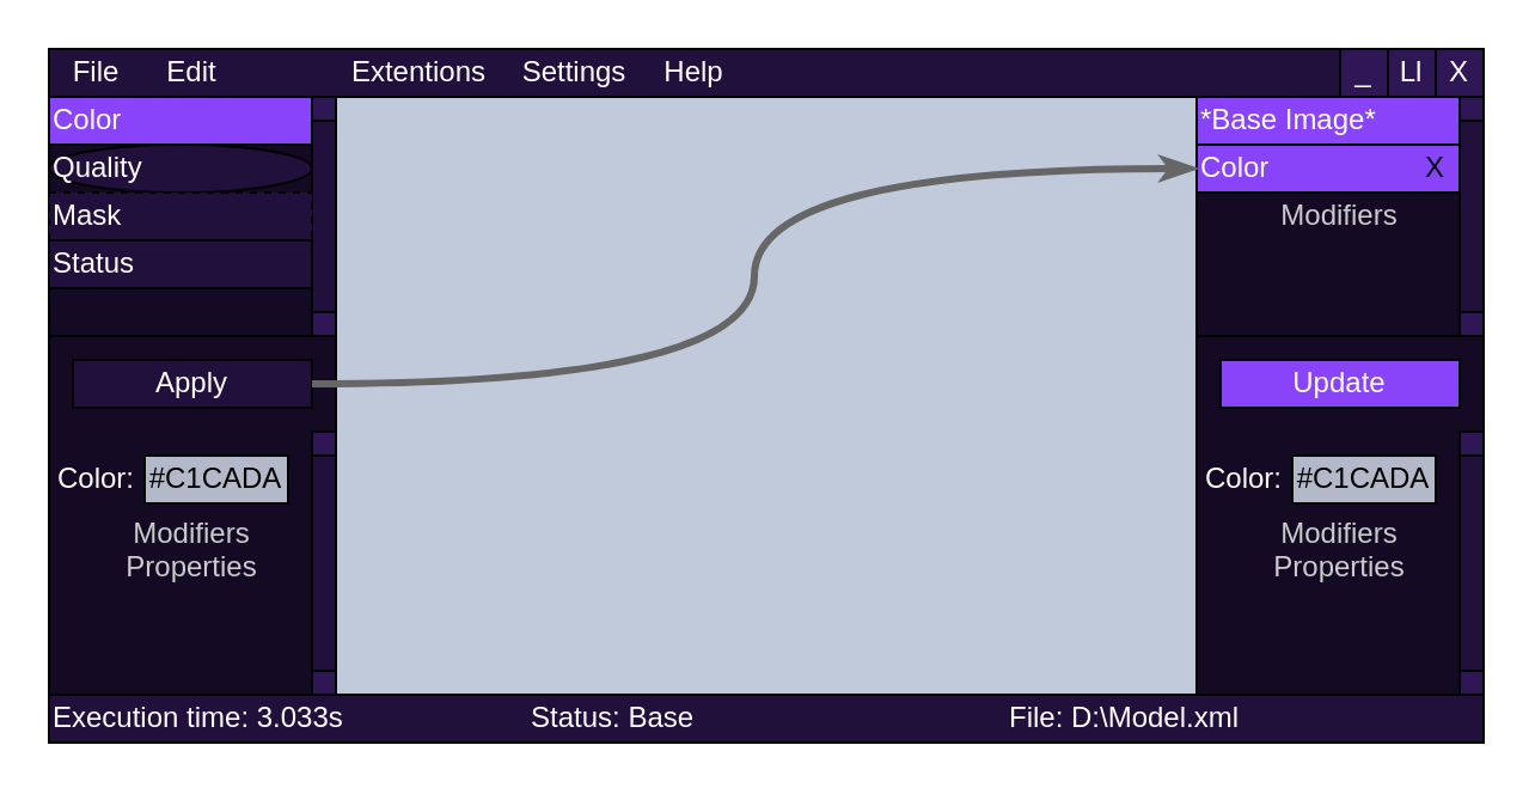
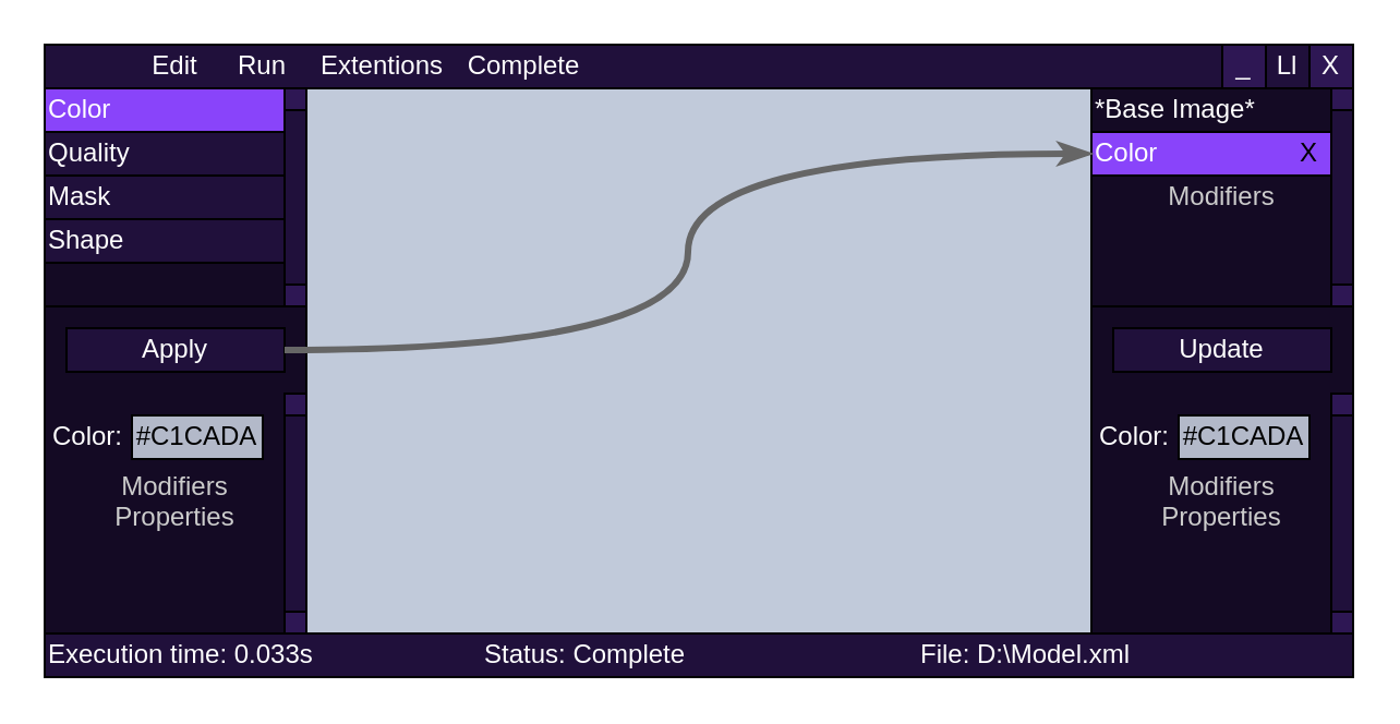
  <mxCell id="0" />
  <mxCell id="1" parent="0" />
  <mxCell id="2" value="" style="rounded=0;whiteSpace=wrap;html=1;" parent="1" vertex="1"><mxGeometry x="20" y="20" width="600" height="290" as="geometry" /></mxCell>
  <mxCell id="3" value="Modifiers" style="rounded=0;whiteSpace=wrap;html=1;fontColor=#CCCCCC;fillColor=#140A24;" parent="1" vertex="1"><mxGeometry x="20" y="40" width="120" height="100" as="geometry" /></mxCell>
  <mxCell id="4" value="" style="rounded=0;whiteSpace=wrap;html=1;fillColor=#2E1754;" parent="1" vertex="1"><mxGeometry x="130" y="40" width="10" height="100" as="geometry" /></mxCell>
  <mxCell id="5" value="" style="rounded=0;whiteSpace=wrap;html=1;fillColor=#20103B;" parent="1" vertex="1"><mxGeometry x="130" y="50" width="10" height="80" as="geometry" /></mxCell>
  <mxCell id="6" value="&lt;font color=&quot;#cccccc&quot;&gt;&lt;br&gt;&lt;br&gt;Modifiers&lt;br&gt;Properties&lt;/font&gt;" style="rounded=0;whiteSpace=wrap;html=1;fillColor=#140A24;" parent="1" vertex="1"><mxGeometry x="20" y="140" width="120" height="150" as="geometry" /></mxCell>
  <mxCell id="7" value="" style="rounded=0;whiteSpace=wrap;html=1;fillColor=#20103B;" parent="1" vertex="1"><mxGeometry x="20" y="290" width="600" height="20" as="geometry" /></mxCell>
  <mxCell id="8" value="" style="rounded=0;whiteSpace=wrap;html=1;fillColor=#20103B;" parent="1" vertex="1"><mxGeometry x="20" y="20" width="600" height="20" as="geometry" /></mxCell>
- <mxCell id="9" value="File" style="text;html=1;strokeColor=none;fillColor=none;align=center;verticalAlign=middle;whiteSpace=wrap;rounded=0;labelBackgroundColor=none;fontColor=#FFFFFF;" parent="1" vertex="1"><mxGeometry x="20" y="20" width="40" height="20" as="geometry" /></mxCell>
  <mxCell id="10" value="Edit" style="text;html=1;strokeColor=none;fillColor=none;align=center;verticalAlign=middle;whiteSpace=wrap;rounded=0;labelBackgroundColor=none;fontColor=#FFFFFF;" parent="1" vertex="1"><mxGeometry x="60" y="20" width="40" height="20" as="geometry" /></mxCell>
  <mxCell id="11" value="Extentions" style="text;html=1;strokeColor=none;fillColor=none;align=center;verticalAlign=middle;whiteSpace=wrap;rounded=0;labelBackgroundColor=none;fontColor=#FFFFFF;" parent="1" vertex="1"><mxGeometry x="140" y="20" width="70" height="20" as="geometry" /></mxCell>
- <mxCell id="12" value="Ll" style="rounded=0;whiteSpace=wrap;html=1;strokeColor=#000000;align=center;fillColor=#2E1754;fontColor=#FFFFFF;" parent="1" vertex="1"><mxGeometry x="580" y="20" width="20" height="20" as="geometry" /></mxCell>
+ <mxCell id="12" value="Ll" style="rounded=0;whiteSpace=wrap;html=1;strokeColor=#000000;align=center;fillColor=#20103b;fontColor=#FFFFFF;" parent="1" vertex="1"><mxGeometry x="580" y="20" width="20" height="20" as="geometry" /></mxCell>
  <mxCell id="13" value="_" style="rounded=0;whiteSpace=wrap;html=1;strokeColor=#000000;align=center;fillColor=#2E1754;fontColor=#FFFFFF;" parent="1" vertex="1"><mxGeometry x="560" y="20" width="20" height="20" as="geometry" /></mxCell>
  <mxCell id="14" value="X" style="rounded=0;whiteSpace=wrap;html=1;strokeColor=#000000;align=center;fillColor=#2E1754;fontColor=#FFFFFF;" parent="1" vertex="1"><mxGeometry x="600" y="20" width="20" height="20" as="geometry" /></mxCell>
- <mxCell id="15" value="Execution time: 3.033s" style="text;html=1;strokeColor=none;fillColor=none;align=left;verticalAlign=middle;whiteSpace=wrap;rounded=0;labelBackgroundColor=none;fontColor=#FFFFFF;" parent="1" vertex="1"><mxGeometry x="20" y="290" width="140" height="20" as="geometry" /></mxCell>
- <mxCell id="16" value="Status: Base&lt;br&gt;" style="text;html=1;strokeColor=none;fillColor=none;align=left;verticalAlign=middle;whiteSpace=wrap;rounded=0;labelBackgroundColor=none;fontColor=#FFFFFF;" parent="1" vertex="1"><mxGeometry x="220" y="290" width="100" height="20" as="geometry" /></mxCell>
+ <mxCell id="15" value="Execution time: 0.033s" style="text;html=1;strokeColor=none;fillColor=none;align=left;verticalAlign=middle;whiteSpace=wrap;rounded=0;labelBackgroundColor=none;fontColor=#FFFFFF;" parent="1" vertex="1"><mxGeometry x="20" y="290" width="140" height="20" as="geometry" /></mxCell>
+ <mxCell id="16" value="Status: Complete&lt;br&gt;" style="text;html=1;strokeColor=none;fillColor=none;align=left;verticalAlign=middle;whiteSpace=wrap;rounded=0;labelBackgroundColor=none;fontColor=#FFFFFF;" parent="1" vertex="1"><mxGeometry x="220" y="290" width="100" height="20" as="geometry" /></mxCell>
  <mxCell id="17" value="Color" style="rounded=0;whiteSpace=wrap;html=1;strokeColor=#000000;align=left;fillColor=#8944FA;fontColor=#FFFFFF;" parent="1" vertex="1"><mxGeometry x="20" y="40" width="110" height="20" as="geometry" /></mxCell>
- <mxCell id="18" value="Quality" style="ellipse;whiteSpace=wrap;html=1;strokeColor=#000000;align=left;fontColor=#FFFFFF;fillColor=#20103B;" parent="1" vertex="1"><mxGeometry x="20" y="60" width="110" height="20" as="geometry" /></mxCell>
- <mxCell id="19" value="Mask" style="rounded=0;whiteSpace=wrap;html=1;strokeColor=#000000;align=left;fontColor=#FFFFFF;fillColor=#20103B;dashed=1;" parent="1" vertex="1"><mxGeometry x="20" y="80" width="110" height="20" as="geometry" /></mxCell>
- <mxCell id="20" value="Status" style="rounded=0;whiteSpace=wrap;html=1;strokeColor=#000000;align=left;fontColor=#FFFFFF;fillColor=#20103B;" parent="1" vertex="1"><mxGeometry x="20" y="100" width="110" height="20" as="geometry" /></mxCell>
+ <mxCell id="18" value="Quality" style="rounded=0;whiteSpace=wrap;html=1;strokeColor=#000000;align=left;fontColor=#FFFFFF;fillColor=#20103B;" parent="1" vertex="1"><mxGeometry x="20" y="60" width="110" height="20" as="geometry" /></mxCell>
+ <mxCell id="19" value="Mask" style="rounded=0;whiteSpace=wrap;html=1;strokeColor=#000000;align=left;fontColor=#FFFFFF;fillColor=#20103B;" parent="1" vertex="1"><mxGeometry x="20" y="80" width="110" height="20" as="geometry" /></mxCell>
+ <mxCell id="20" value="Shape" style="rounded=0;whiteSpace=wrap;html=1;strokeColor=#000000;align=left;fontColor=#FFFFFF;fillColor=#20103B;" parent="1" vertex="1"><mxGeometry x="20" y="100" width="110" height="20" as="geometry" /></mxCell>
  <mxCell id="21" value="Color:" style="text;html=1;strokeColor=none;fillColor=none;align=center;verticalAlign=middle;whiteSpace=wrap;rounded=0;comic=0;fontSize=12;fontColor=#FFFFFF;" parent="1" vertex="1"><mxGeometry x="20" y="190" width="40" height="20" as="geometry" /></mxCell>
  <mxCell id="22" value="#C1CADA" style="rounded=0;whiteSpace=wrap;html=1;comic=0;strokeColor=#000000;strokeWidth=1;fontSize=12;fontColor=#000000;align=center;fillColor=#B3B9C9;" parent="1" vertex="1"><mxGeometry x="60" y="190" width="60" height="20" as="geometry" /></mxCell>
  <mxCell id="23" value="&lt;font color=&quot;#cccccc&quot;&gt;Modifiers&lt;/font&gt;" style="rounded=0;whiteSpace=wrap;html=1;comic=0;strokeColor=#000000;strokeWidth=1;fontSize=12;fontColor=#000000;align=center;fillColor=#140A24;" parent="1" vertex="1"><mxGeometry x="500" y="40" width="120" height="100" as="geometry" /></mxCell>
  <mxCell id="24" value="" style="rounded=0;whiteSpace=wrap;html=1;fillColor=#2E1754;" parent="1" vertex="1"><mxGeometry x="130" y="180" width="10" height="110" as="geometry" /></mxCell>
  <mxCell id="25" value="" style="rounded=0;whiteSpace=wrap;html=1;fillColor=#20103B;" parent="1" vertex="1"><mxGeometry x="130" y="190" width="10" height="90" as="geometry" /></mxCell>
  <mxCell id="26" value="&lt;font color=&quot;#cccccc&quot;&gt;&lt;br&gt;&lt;br&gt;Modifiers&lt;br&gt;Properties&lt;/font&gt;" style="rounded=0;whiteSpace=wrap;html=1;fillColor=#140A24;" parent="1" vertex="1"><mxGeometry x="500" y="140" width="120" height="150" as="geometry" /></mxCell>
- <mxCell id="27" value="Update" style="rounded=0;whiteSpace=wrap;html=1;comic=0;strokeColor=#000000;strokeWidth=1;align=center;fillColor=#8944fa;fontColor=#FFFFFF;" parent="1" vertex="1"><mxGeometry x="510" y="150" width="100" height="20" as="geometry" /></mxCell>
+ <mxCell id="27" value="Update" style="rounded=0;whiteSpace=wrap;html=1;comic=0;strokeColor=#000000;strokeWidth=1;align=center;fillColor=#20103B;fontColor=#FFFFFF;" parent="1" vertex="1"><mxGeometry x="510" y="150" width="100" height="20" as="geometry" /></mxCell>
  <mxCell id="28" value="Color:" style="text;html=1;strokeColor=none;fillColor=none;align=center;verticalAlign=middle;whiteSpace=wrap;rounded=0;comic=0;fontSize=12;fontColor=#FFFFFF;" parent="1" vertex="1"><mxGeometry x="500" y="190" width="40" height="20" as="geometry" /></mxCell>
  <mxCell id="29" value="#C1CADA" style="rounded=0;whiteSpace=wrap;html=1;comic=0;strokeColor=#000000;strokeWidth=1;fontSize=12;fontColor=#000000;align=center;fillColor=#B3B9C9;" parent="1" vertex="1"><mxGeometry x="540" y="190" width="60" height="20" as="geometry" /></mxCell>
  <mxCell id="30" value="" style="rounded=0;whiteSpace=wrap;html=1;fillColor=#2E1754;" parent="1" vertex="1"><mxGeometry x="610" y="180" width="10" height="110" as="geometry" /></mxCell>
  <mxCell id="31" value="" style="rounded=0;whiteSpace=wrap;html=1;fillColor=#20103B;" parent="1" vertex="1"><mxGeometry x="610" y="190" width="10" height="90" as="geometry" /></mxCell>
  <mxCell id="32" value="" style="rounded=0;whiteSpace=wrap;html=1;fillColor=#2E1754;" parent="1" vertex="1"><mxGeometry x="610" y="40" width="10" height="100" as="geometry" /></mxCell>
  <mxCell id="33" value="" style="rounded=0;whiteSpace=wrap;html=1;fillColor=#20103B;" parent="1" vertex="1"><mxGeometry x="610" y="50" width="10" height="80" as="geometry" /></mxCell>
  <mxCell id="34" value="File: D:\Model.xml" style="text;html=1;strokeColor=none;fillColor=none;align=left;verticalAlign=middle;whiteSpace=wrap;rounded=0;comic=0;fontSize=12;labelBackgroundColor=none;fontColor=#FFFFFF;" parent="1" vertex="1"><mxGeometry x="420" y="290" width="100" height="20" as="geometry" /></mxCell>
  <mxCell id="35" value="Color" style="rounded=0;whiteSpace=wrap;html=1;strokeColor=#000000;align=left;fillColor=#8944FA;fontColor=#FFFFFF;" parent="1" vertex="1"><mxGeometry x="500" y="60" width="110" height="20" as="geometry" /></mxCell>
- <mxCell id="36" value="*Base Image*" style="rounded=0;whiteSpace=wrap;html=1;strokeColor=#000000;align=left;fillColor=#8944fa;fontColor=#FFFFFF;" parent="1" vertex="1"><mxGeometry x="500" y="40" width="110" height="20" as="geometry" /></mxCell>
+ <mxCell id="36" value="*Base Image*" style="rounded=0;whiteSpace=wrap;html=1;strokeColor=#000000;align=left;fillColor=#140A24;fontColor=#FFFFFF;" parent="1" vertex="1"><mxGeometry x="500" y="40" width="110" height="20" as="geometry" /></mxCell>
  <mxCell id="37" value="" style="rounded=0;whiteSpace=wrap;html=1;comic=0;strokeWidth=1;fontSize=12;align=left;fillColor=#C1CADA;" parent="1" vertex="1"><mxGeometry x="140" y="40" width="360" height="250" as="geometry" /></mxCell>
  <mxCell id="38" value="Apply" style="rounded=0;whiteSpace=wrap;html=1;comic=0;strokeColor=#000000;strokeWidth=1;align=center;fillColor=#20103b;fontColor=#FFFFFF;" parent="1" vertex="1"><mxGeometry x="30" y="150" width="100" height="20" as="geometry" /></mxCell>
  <mxCell id="39" style="edgeStyle=orthogonalEdgeStyle;orthogonalLoop=1;jettySize=auto;html=1;exitX=1;exitY=0.5;exitDx=0;exitDy=0;entryX=0;entryY=0.5;entryDx=0;entryDy=0;startArrow=none;startFill=0;endArrow=classicThin;endFill=1;fontSize=12;fontColor=#4D4D4D;targetPerimeterSpacing=0;curved=1;sketch=0;shadow=0;strokeWidth=3;strokeColor=#666666;" parent="1" source="38" target="35" edge="1"><mxGeometry relative="1" as="geometry" /></mxCell>
- <mxCell id="40" value="Settings" style="text;html=1;strokeColor=none;fillColor=none;align=center;verticalAlign=middle;whiteSpace=wrap;rounded=0;labelBackgroundColor=none;fontColor=#FFFFFF;" parent="1" vertex="1"><mxGeometry x="210" y="20" width="60" height="20" as="geometry" /></mxCell>
+ <mxCell id="40" value="Complete" style="text;html=1;strokeColor=none;fillColor=none;align=center;verticalAlign=middle;whiteSpace=wrap;rounded=0;labelBackgroundColor=none;fontColor=#FFFFFF;" parent="1" vertex="1"><mxGeometry x="210" y="20" width="60" height="20" as="geometry" /></mxCell>
  <mxCell id="41" value="X" style="text;html=1;strokeColor=none;fillColor=none;align=center;verticalAlign=middle;whiteSpace=wrap;rounded=0;labelBackgroundColor=none;" parent="1" vertex="1"><mxGeometry x="590" y="60" width="20" height="20" as="geometry" /></mxCell>
- <mxCell id="43" value="Help" style="text;html=1;strokeColor=none;fillColor=none;align=center;verticalAlign=middle;whiteSpace=wrap;rounded=0;labelBackgroundColor=none;fontColor=#FFFFFF;" parent="1" vertex="1"><mxGeometry x="270" y="20" width="40" height="20" as="geometry" /></mxCell>
+ <mxCell id="42" value="Run" style="text;html=1;strokeColor=none;fillColor=none;align=center;verticalAlign=middle;whiteSpace=wrap;rounded=0;labelBackgroundColor=none;fontColor=#FFFFFF;" parent="1" vertex="1"><mxGeometry x="100" y="20" width="40" height="20" as="geometry" /></mxCell>
